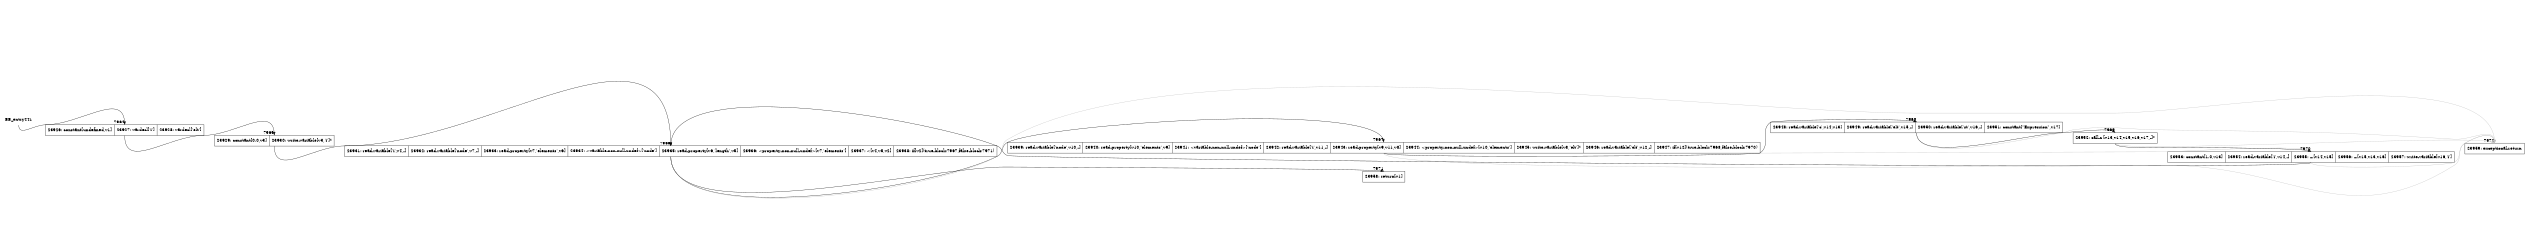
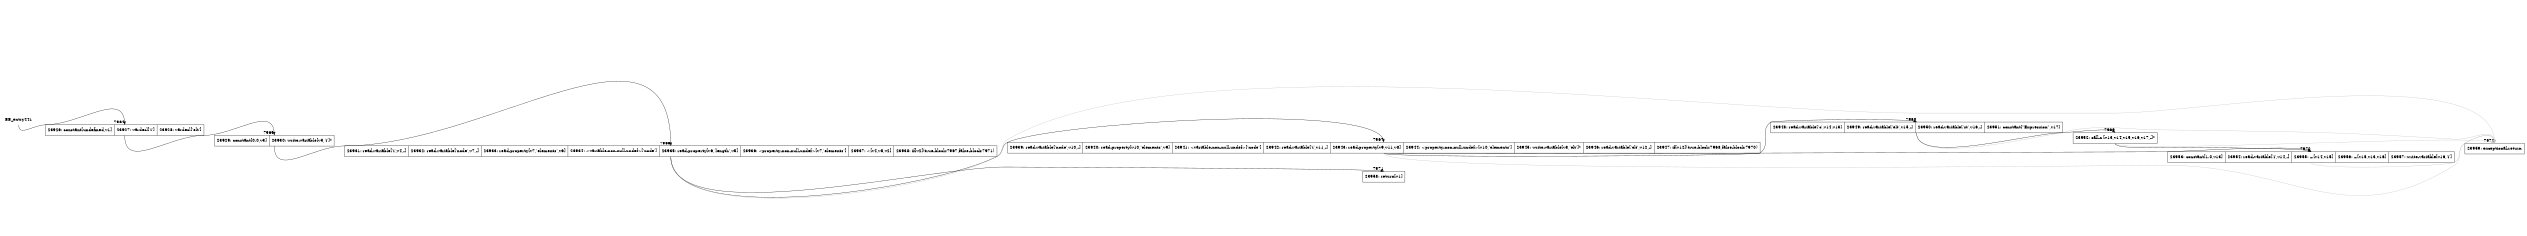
  digraph {
    rankdir=LR
    node [shape=record]
    edge [headport=n tailport=s]
    n1 [label=BB_entry441 shape=none]
    n2 [label="{23926: constant[undefined,v1]|23927: vardecl['i']|23928: vardecl['elt']}"]
    n3 [label="{23929: constant[0.0,v3]|23930: write-variable[v3,'i']*}"]
    n4 [label="{23931: read-variable['i',v4,-]|23932: read-variable['node',v7,-]|23933: read-property[v7,'elements',v6]|23934: \<variable-non-null-undef\>['node']|23935: read-property[v6,'length',v5]|23936: \<property-non-null-undef\>[v7,'elements']|23937: \<[v4,v5,v2]|23938: if[v2](true-block:7967,false-block:7971)}"]
    n5 [label="{23939: read-variable['node',v10,-]|23940: read-property[v10,'elements',v9]|23941: \<variable-non-null-undef\>['node']|23942: read-variable['i',v11,-]|23943: read-property[v9,v11,v8]|23944: \<property-non-null-undef\>[v10,'elements']|23945: write-variable[v8,'elt']*|23946: read-variable['elt',v12,-]|23947: if[v12](true-block:7968,false-block:7970)}"]
    n6 [label="{23958: return[v1]}"]
    n7 [label="{23959: exceptional-return}"]
    n8 [label="{23948: read-variable['c',v14,v13]|23949: read-variable['elt',v15,-]|23950: read-variable['st',v16,-]|23951: constant[\"Expression\",v17]}"]
    n9 [label="{23953: constant[1.0,v13]|23954: read-variable['i',v14,-]|23955: +[v14,v15]|23956: +[v15,v13,v16]|23957: write-variable[v16,'i']}"]
    n10 [label="{23952: call-c [v13,v14,v15,v16,v17,-]*}"]
    n1 -> n2 [headlabel="    7964"]
    n2 -> n3 [headlabel="      7965"]
    n3 -> n4 [headlabel="      7966"]
    n4 -> n5 [headlabel="      7967"]
    n4 -> n6 [headlabel="      7971"]
    n4 -> n7 [color=gray headlabel="      7972"]
    n5 -> n7 [color=gray]
    n5 -> n8 [headlabel="      7968"]
-   n5 -> n9 [headlabel="      7970" color=gray]
+   n5 -> n9 [headlabel="      7970"]
    n8 -> n7 [color=gray]
    n8 -> n10 [headlabel="      7969"]
-   n9 -> n4
    n9 -> n7 [color=gray]
    n10 -> n7 [color=gray]
    n10 -> n9
  }
